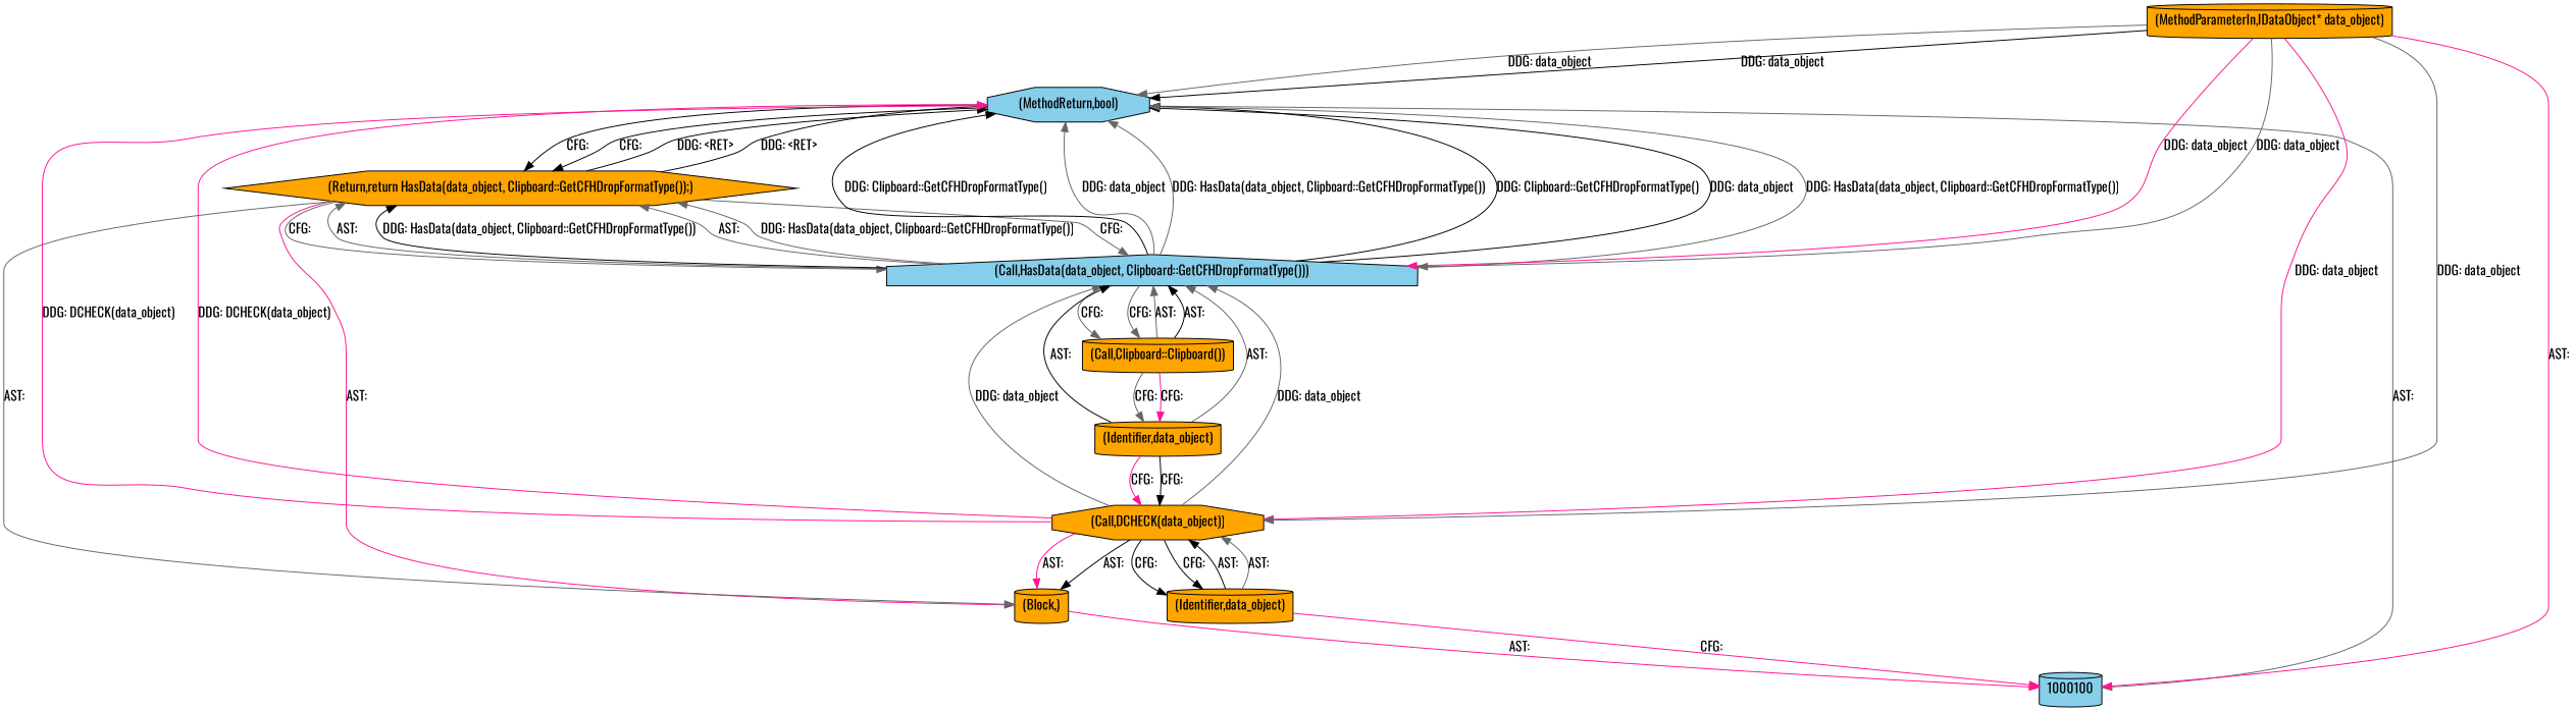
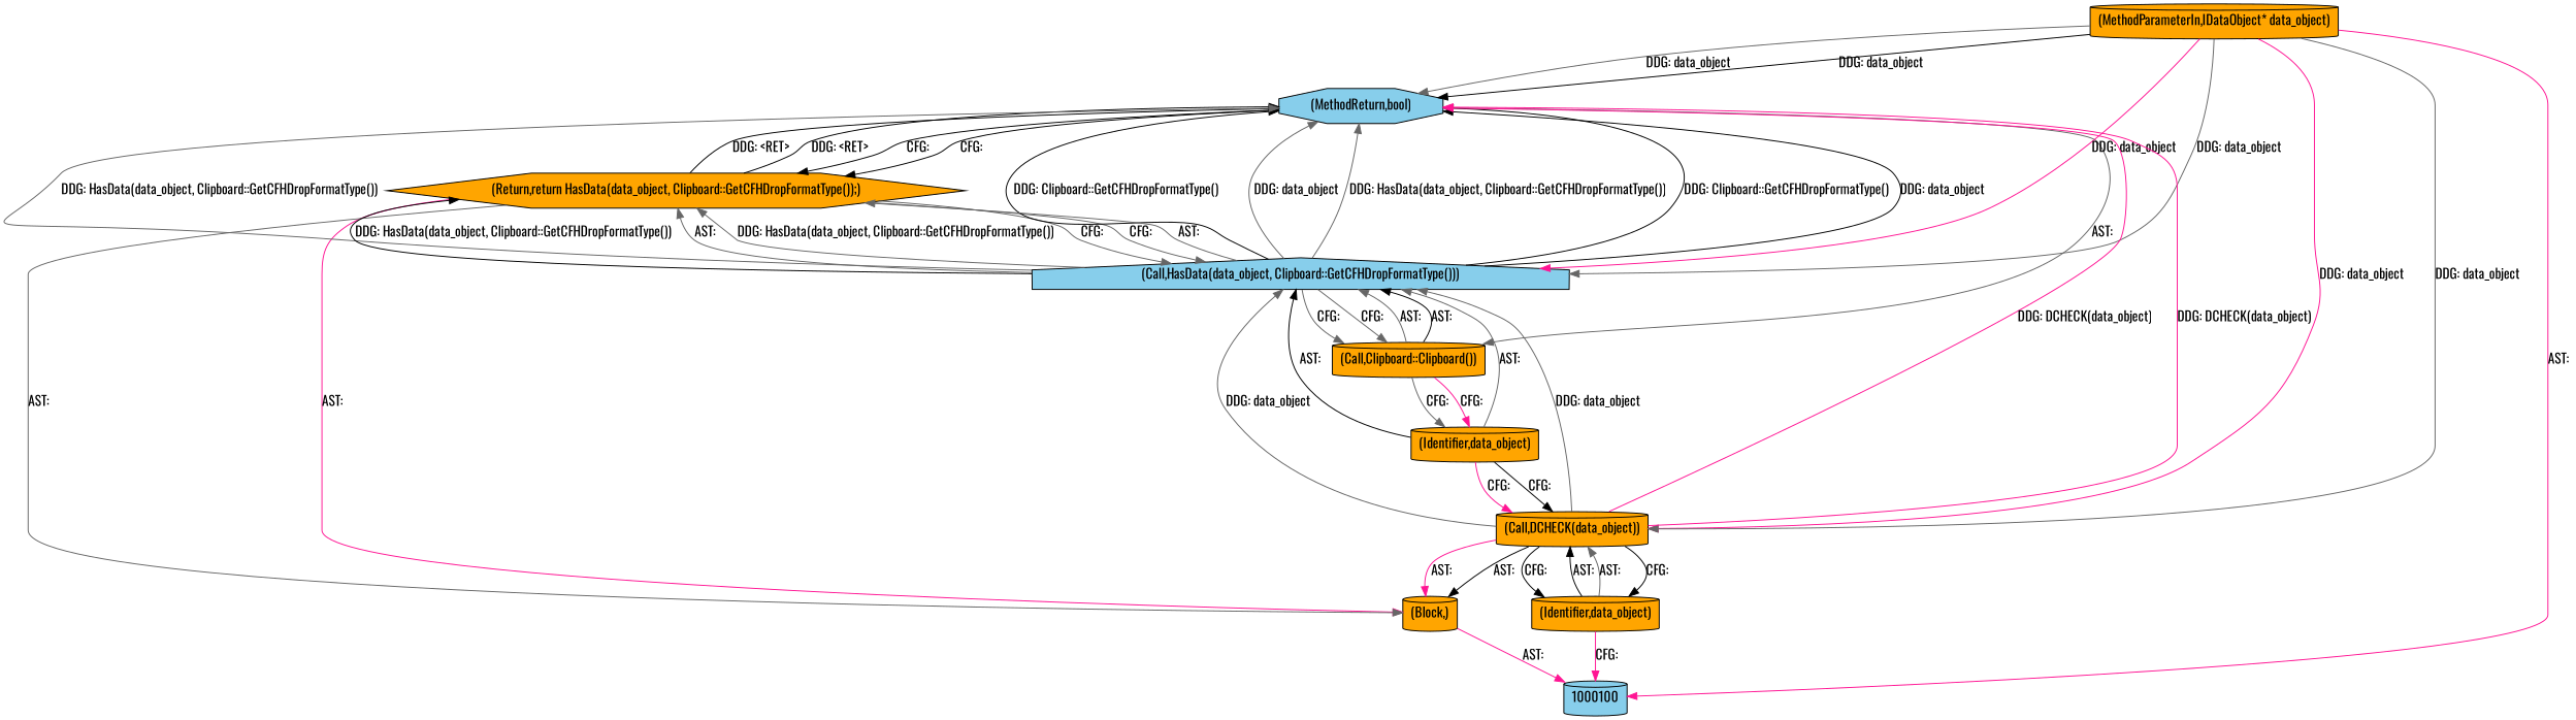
  digraph {
    fontname=Oswald
    node [fillcolor=orange fontname=Oswald shape=cylinder style=filled]
    edge [color=gray40 fontname=Oswald]
    n1 [fillcolor=skyblue label="(MethodReturn,bool)" shape=octagon]
    n2 [label="(Return,return HasData(data_object, Clipboard::GetCFHDropFormatType());)" shape=hexagon]
    1000100 [fillcolor=skyblue]
    n4 [fillcolor=skyblue label="(Call,HasData(data_object, Clipboard::GetCFHDropFormatType()))" shape=house]
    n5 [label="(Block,)"]
    n6 [label="(MethodParameterIn,IDataObject* data_object)"]
-   n7 [label="(Call,DCHECK(data_object))" shape=octagon]
+   n7 [label="(Call,DCHECK(data_object))"]
    n8 [label="(Identifier,data_object)"]
    n9 [label="(Call,Clipboard::Clipboard())"]
    n10 [label="(Identifier,data_object)"]
    n1 -> n2 [color=black label="CFG: "]
    n1 -> n2 [color=black label="CFG: "]
-   n1 -> 1000100 [label="AST: "]
+   n1 -> n9 [label="AST: "]
    n2 -> n1 [color=black label="DDG: <RET>"]
    n2 -> n1 [color=black label="DDG: <RET>"]
    n2 -> n4 [label="CFG: "]
    n2 -> n4 [label="CFG: "]
    n2 -> n5 [color=deeppink label="AST: "]
    n2 -> n5 [label="AST: "]
    n4 -> n1 [color=black label="DDG: Clipboard::GetCFHDropFormatType()"]
    n4 -> n1 [label="DDG: data_object"]
    n4 -> n1 [label="DDG: HasData(data_object, Clipboard::GetCFHDropFormatType())"]
    n4 -> n1 [color=black label="DDG: Clipboard::GetCFHDropFormatType()"]
    n4 -> n1 [color=black label="DDG: data_object"]
    n4 -> n1 [label="DDG: HasData(data_object, Clipboard::GetCFHDropFormatType())"]
    n4 -> n2 [label="AST: "]
    n4 -> n2 [color=black label="DDG: HasData(data_object, Clipboard::GetCFHDropFormatType())"]
    n4 -> n2 [label="AST: "]
    n4 -> n2 [label="DDG: HasData(data_object, Clipboard::GetCFHDropFormatType())"]
    n4 -> n9 [label="CFG: "]
    n4 -> n9 [label="CFG: "]
    n5 -> 1000100 [color=deeppink label="AST: "]
    n6 -> n1 [color=black label="DDG: data_object"]
    n6 -> n1 [label="DDG: data_object"]
    n6 -> 1000100 [color=deeppink label="AST: "]
    n6 -> n4 [color=deeppink label="DDG: data_object"]
    n6 -> n4 [label="DDG: data_object"]
    n6 -> n7 [color=deeppink label="DDG: data_object"]
    n6 -> n7 [label="DDG: data_object"]
    n7 -> n1 [color=deeppink label="DDG: DCHECK(data_object)"]
    n7 -> n1 [color=deeppink label="DDG: DCHECK(data_object)"]
    n7 -> n4 [label="DDG: data_object"]
    n7 -> n4 [label="DDG: data_object"]
    n7 -> n5 [color=deeppink label="AST: "]
    n7 -> n5 [color=black label="AST: "]
    n7 -> n8 [color=black label="CFG: "]
    n7 -> n8 [color=black label="CFG: "]
    n8 -> 1000100 [color=deeppink label="CFG: "]
    n8 -> n7 [color=black label="AST: "]
    n8 -> n7 [label="AST: "]
    n9 -> n4 [label="AST: "]
    n9 -> n4 [color=black label="AST: "]
    n9 -> n10 [label="CFG: "]
    n9 -> n10 [color=deeppink label="CFG: "]
    n10 -> n4 [color=black label="AST: "]
    n10 -> n4 [label="AST: "]
    n10 -> n7 [color=black label="CFG: "]
    n10 -> n7 [color=deeppink label="CFG: "]
  }
